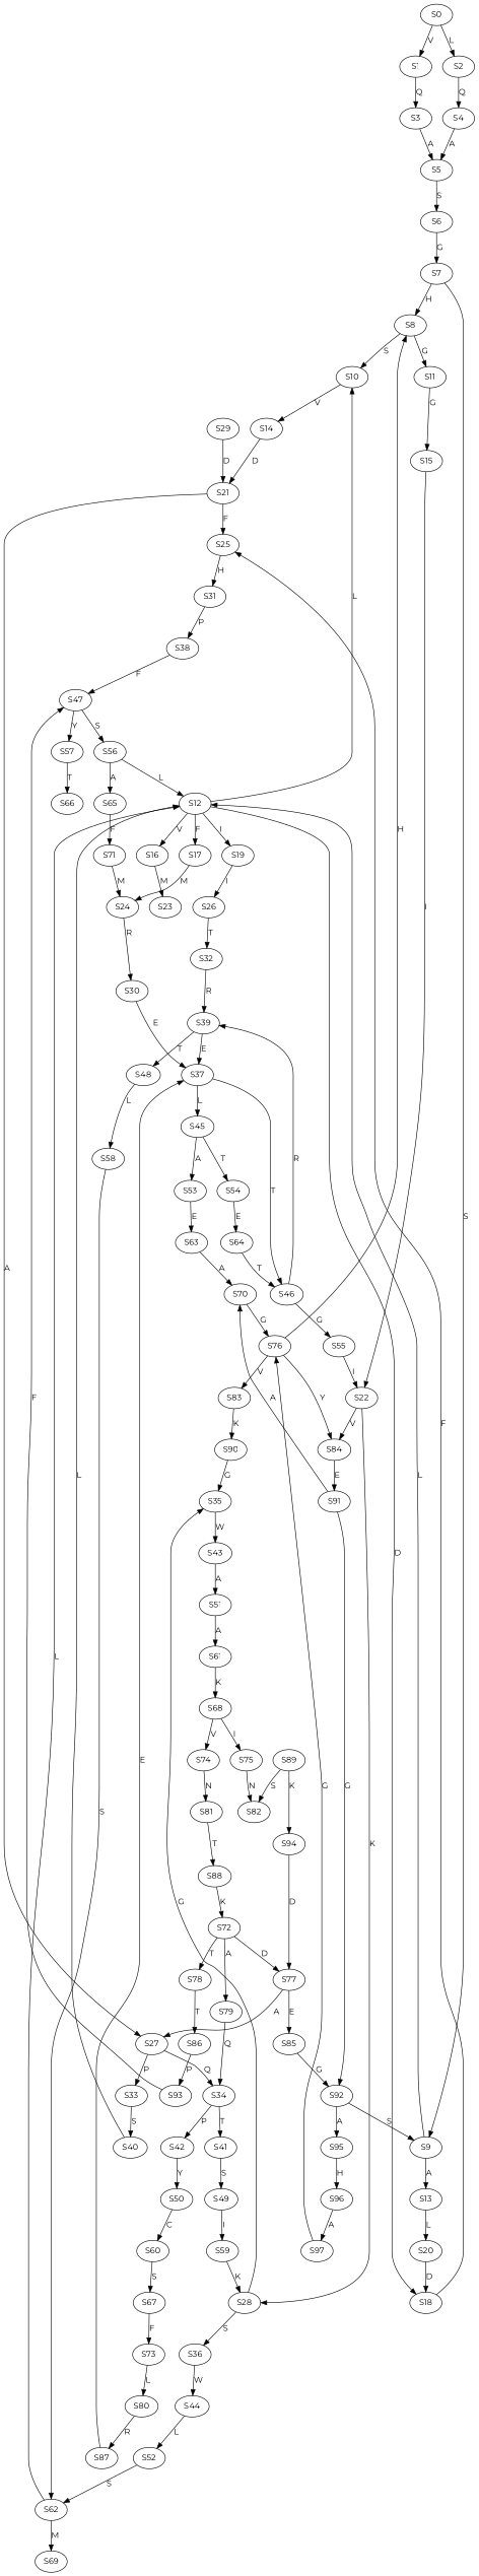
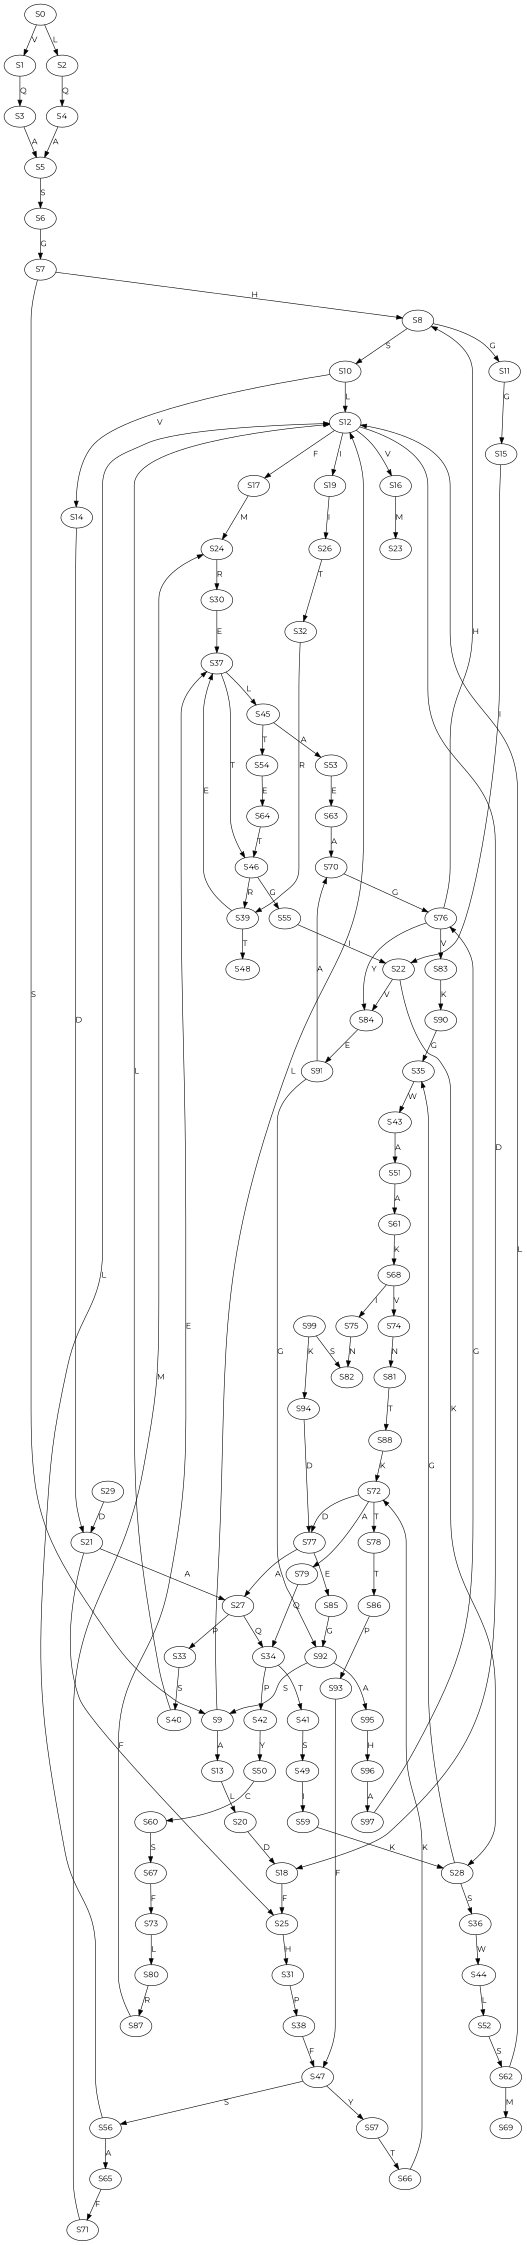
  strict digraph {
    fontname=Montserrat
    node [fontname=Montserrat]
    edge [fontname=Montserrat]
    S0
    S1
    S2
    S3
    S4
    S5
    S6
    S7
    S8
    S9
    S10
    S11
    S12
    S13
    S14
    S15
    S16
    S17
    S18
    S19
    S20
    S21
    S22
    S23
    S24
    S25
    S26
    S27
    S28
    S84
    S30
    S31
    S32
    S33
    S34
    S35
    S36
    S29
    S37
    S38
    S39
    S40
    S41
    S42
    S43
    S44
    S45
    S46
    S47
    S48
    S49
    S50
    S51
    S52
    S53
    S54
    S55
    S56
    S57
-   S58
    S59
    S60
    S61
    S62
    S63
    S64
    S65
    S66
    S67
    S68
    S69
    S70
    S71
    S72
    S73
    S74
    S75
    S76
    S77
    S78
    S79
    S80
    S81
    S82
    S83
    S85
    S86
    S87
    S88
    S90
    S91
    S92
    S93
-   S89
+   S89 [label=S99]
    S94
    S95
    S96
    S97
    S0 -> S1 [label=V]
    S0 -> S2 [label=L]
    S1 -> S3 [label=Q]
    S2 -> S4 [label=Q]
    S3 -> S5 [label=A]
    S4 -> S5 [label=A]
    S5 -> S6 [label=S]
    S6 -> S7 [label=G]
    S7 -> S8 [label=H]
    S7 -> S9 [label=S]
    S8 -> S10 [label=S]
    S8 -> S11 [label=G]
    S9 -> S12 [label=L]
    S9 -> S13 [label=A]
-   S12 -> S10 [label=L]
+   S10 -> S12 [label=L]
    S10 -> S14 [label=V]
    S11 -> S15 [label=G]
    S12 -> S16 [label=V]
    S12 -> S17 [label=F]
    S12 -> S18 [label=D]
    S12 -> S19 [label=I]
    S13 -> S20 [label=L]
    S14 -> S21 [label=D]
    S15 -> S22 [label=I]
    S16 -> S23 [label=M]
    S17 -> S24 [label=M]
    S18 -> S25 [label=F]
    S19 -> S26 [label=I]
    S20 -> S18 [label=D]
    S21 -> S25 [label=F]
    S21 -> S27 [label=A]
    S22 -> S28 [label=K]
    S22 -> S84 [label=V]
    S24 -> S30 [label=R]
    S25 -> S31 [label=H]
    S26 -> S32 [label=T]
    S27 -> S33 [label=P]
    S27 -> S34 [label=Q]
    S28 -> S35 [label=G]
    S28 -> S36 [label=S]
    S84 -> S91 [label=E]
    S30 -> S37 [label=E]
    S31 -> S38 [label=P]
    S32 -> S39 [label=R]
    S33 -> S40 [label=S]
    S34 -> S41 [label=T]
    S34 -> S42 [label=P]
    S35 -> S43 [label=W]
    S36 -> S44 [label=W]
    S29 -> S21 [label=D]
    S37 -> S45 [label=L]
    S37 -> S46 [label=T]
    S38 -> S47 [label=F]
    S39 -> S37 [label=E]
    S39 -> S48 [label=T]
    S40 -> S12 [label=L]
    S41 -> S49 [label=S]
    S42 -> S50 [label=Y]
    S43 -> S51 [label=A]
    S44 -> S52 [label=L]
    S45 -> S53 [label=A]
    S45 -> S54 [label=T]
    S46 -> S39 [label=R]
    S46 -> S55 [label=G]
    S47 -> S56 [label=S]
    S47 -> S57 [label=Y]
-   S48 -> S58 [label=L]
    S49 -> S59 [label=I]
    S50 -> S60 [label=C]
    S51 -> S61 [label=A]
    S52 -> S62 [label=S]
    S53 -> S63 [label=E]
    S54 -> S64 [label=E]
    S55 -> S22 [label=I]
    S56 -> S12 [label=L]
    S56 -> S65 [label=A]
    S57 -> S66 [label=T]
-   S58 -> S62 [label=S]
    S59 -> S28 [label=K]
    S60 -> S67 [label=S]
    S61 -> S68 [label=K]
    S62 -> S12 [label=L]
    S62 -> S69 [label=M]
    S63 -> S70 [label=A]
    S64 -> S46 [label=T]
    S65 -> S71 [label=F]
+   S66 -> S72 [label=K]
    S67 -> S73 [label=F]
    S68 -> S74 [label=V]
    S68 -> S75 [label=I]
    S70 -> S76 [label=G]
    S71 -> S24 [label=M]
    S72 -> S77 [label=D]
    S72 -> S78 [label=T]
    S72 -> S79 [label=A]
    S73 -> S80 [label=L]
    S74 -> S81 [label=N]
    S75 -> S82 [label=N]
    S76 -> S8 [label=H]
    S76 -> S84 [label=Y]
    S76 -> S83 [label=V]
    S77 -> S27 [label=A]
    S77 -> S85 [label=E]
    S78 -> S86 [label=T]
    S79 -> S34 [label=Q]
    S80 -> S87 [label=R]
    S81 -> S88 [label=T]
    S83 -> S90 [label=K]
    S85 -> S92 [label=G]
    S86 -> S93 [label=P]
    S87 -> S37 [label=E]
    S88 -> S72 [label=K]
    S90 -> S35 [label=G]
    S91 -> S70 [label=A]
    S91 -> S92 [label=G]
    S92 -> S9 [label=S]
    S92 -> S95 [label=A]
    S93 -> S47 [label=F]
    S89 -> S82 [label=S]
    S89 -> S94 [label=K]
    S94 -> S77 [label=D]
    S95 -> S96 [label=H]
    S96 -> S97 [label=A]
    S97 -> S76 [label=G]
  }
